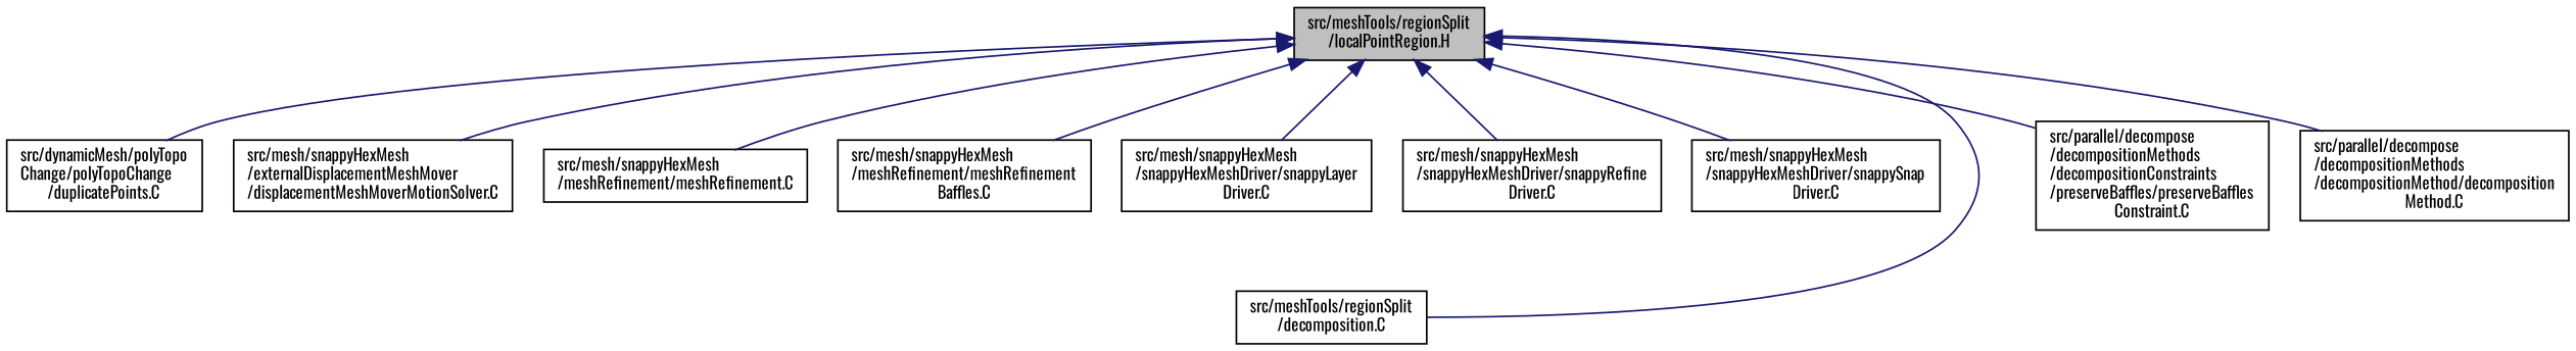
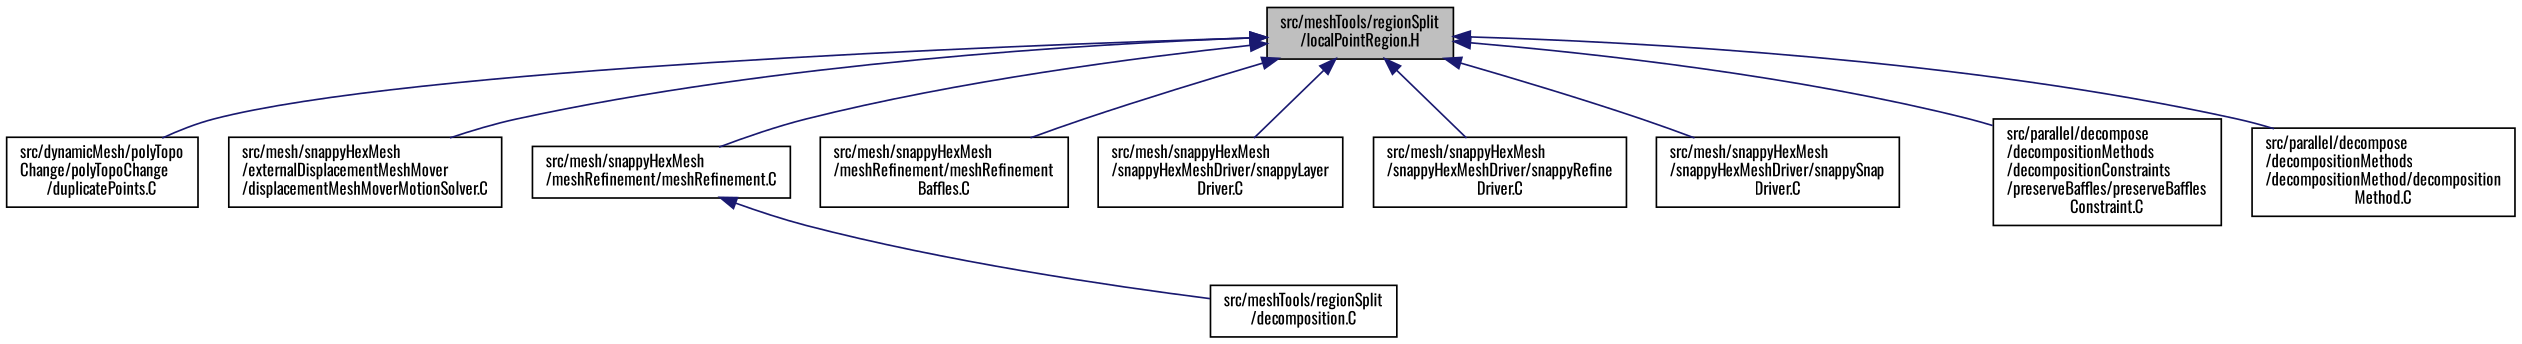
  digraph {
    fontname=Oswald
    node [color=black fontname=Oswald fontsize=10 shape=record]
    edge [color=midnightblue dir=back fontname=Oswald fontsize=10 labelfontname=Helvetica labelfontsize=10 style=solid]
    n1 [fillcolor=grey75 fontcolor=black height=0.2 label="src/meshTools/regionSplit\l/localPointRegion.H" style=filled width=0.4]
    n2 [height=0.2 label="src/dynamicMesh/polyTopo\lChange/polyTopoChange\l/duplicatePoints.C" width=0.4]
    n3 [height=0.2 label="src/mesh/snappyHexMesh\l/externalDisplacementMeshMover\l/displacementMeshMoverMotionSolver.C" width=0.4]
    n4 [height=0.2 label="src/mesh/snappyHexMesh\l/meshRefinement/meshRefinement.C" width=0.4]
    n5 [height=0.2 label="src/mesh/snappyHexMesh\l/meshRefinement/meshRefinement\lBaffles.C" width=0.4]
    n6 [height=0.2 label="src/mesh/snappyHexMesh\l/snappyHexMeshDriver/snappyLayer\lDriver.C" width=0.4]
    n7 [height=0.2 label="src/mesh/snappyHexMesh\l/snappyHexMeshDriver/snappyRefine\lDriver.C" width=0.4]
    n8 [height=0.2 label="src/mesh/snappyHexMesh\l/snappyHexMeshDriver/snappySnap\lDriver.C" width=0.4]
    n9 [height=0.2 label="src/meshTools/regionSplit\l/decomposition.C" width=0.4]
    n10 [height=0.2 label="src/parallel/decompose\l/decompositionMethods\l/decompositionConstraints\l/preserveBaffles/preserveBaffles\lConstraint.C" width=0.4]
    n11 [height=0.2 label="src/parallel/decompose\l/decompositionMethods\l/decompositionMethod/decomposition\lMethod.C" width=0.4]
    n1 -> n2
    n1 -> n3
    n1 -> n4
    n1 -> n5
    n1 -> n6
    n1 -> n7
    n1 -> n8
-   n1 -> n9
+   n4 -> n9
    n1 -> n10
    n1 -> n11
  }
